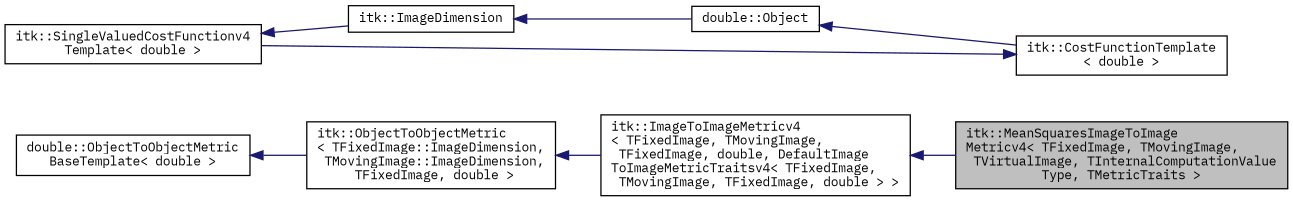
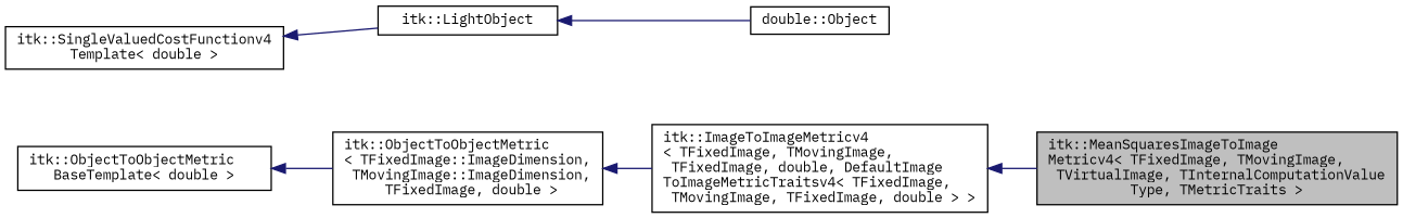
  digraph {
    fontname="IBM Plex Mono"
    rankdir=LR
    node [color=black fillcolor=white fontname="IBM Plex Mono" fontsize=10 shape=record style=filled]
    edge [color=midnightblue dir=back fontname="IBM Plex Mono" fontsize=10 labelfontname=Helvetica labelfontsize=10 style=solid]
    n1 [fillcolor=grey75 fontcolor=black height=0.2 label="itk::MeanSquaresImageToImage\lMetricv4\< TFixedImage, TMovingImage,\l TVirtualImage, TInternalComputationValue\lType, TMetricTraits \>" width=0.4]
    n2 [height=0.2 label="itk::ImageToImageMetricv4\l\< TFixedImage, TMovingImage,\l TFixedImage, double, DefaultImage\lToImageMetricTraitsv4\< TFixedImage,\l TMovingImage, TFixedImage, double \> \>" width=0.4]
    n3 [height=0.2 label="itk::ObjectToObjectMetric\l\< TFixedImage::ImageDimension,\l TMovingImage::ImageDimension,\l TFixedImage, double \>" width=0.4]
-   n4 [height=0.2 label="double::ObjectToObjectMetric\lBaseTemplate\< double \>" width=0.4]
+   n4 [height=0.2 label="itk::ObjectToObjectMetric\lBaseTemplate\< double \>" width=0.4]
    n5 [height=0.2 label="itk::SingleValuedCostFunctionv4\lTemplate\< double \>" width=0.4]
-   n6 [height=0.2 label="itk::ImageDimension" width=0.4]
-   n7 [height=0.2 label="itk::CostFunctionTemplate\l\< double \>" width=0.4]
+   n6 [height=0.2 label="itk::LightObject" width=0.4]
    n8 [height=0.2 label="double::Object" width=0.4]
    n2 -> n1
    n3 -> n2
    n4 -> n3
    n5 -> n6
    n6 -> n8
-   n7 -> n5
-   n8 -> n7
  }
